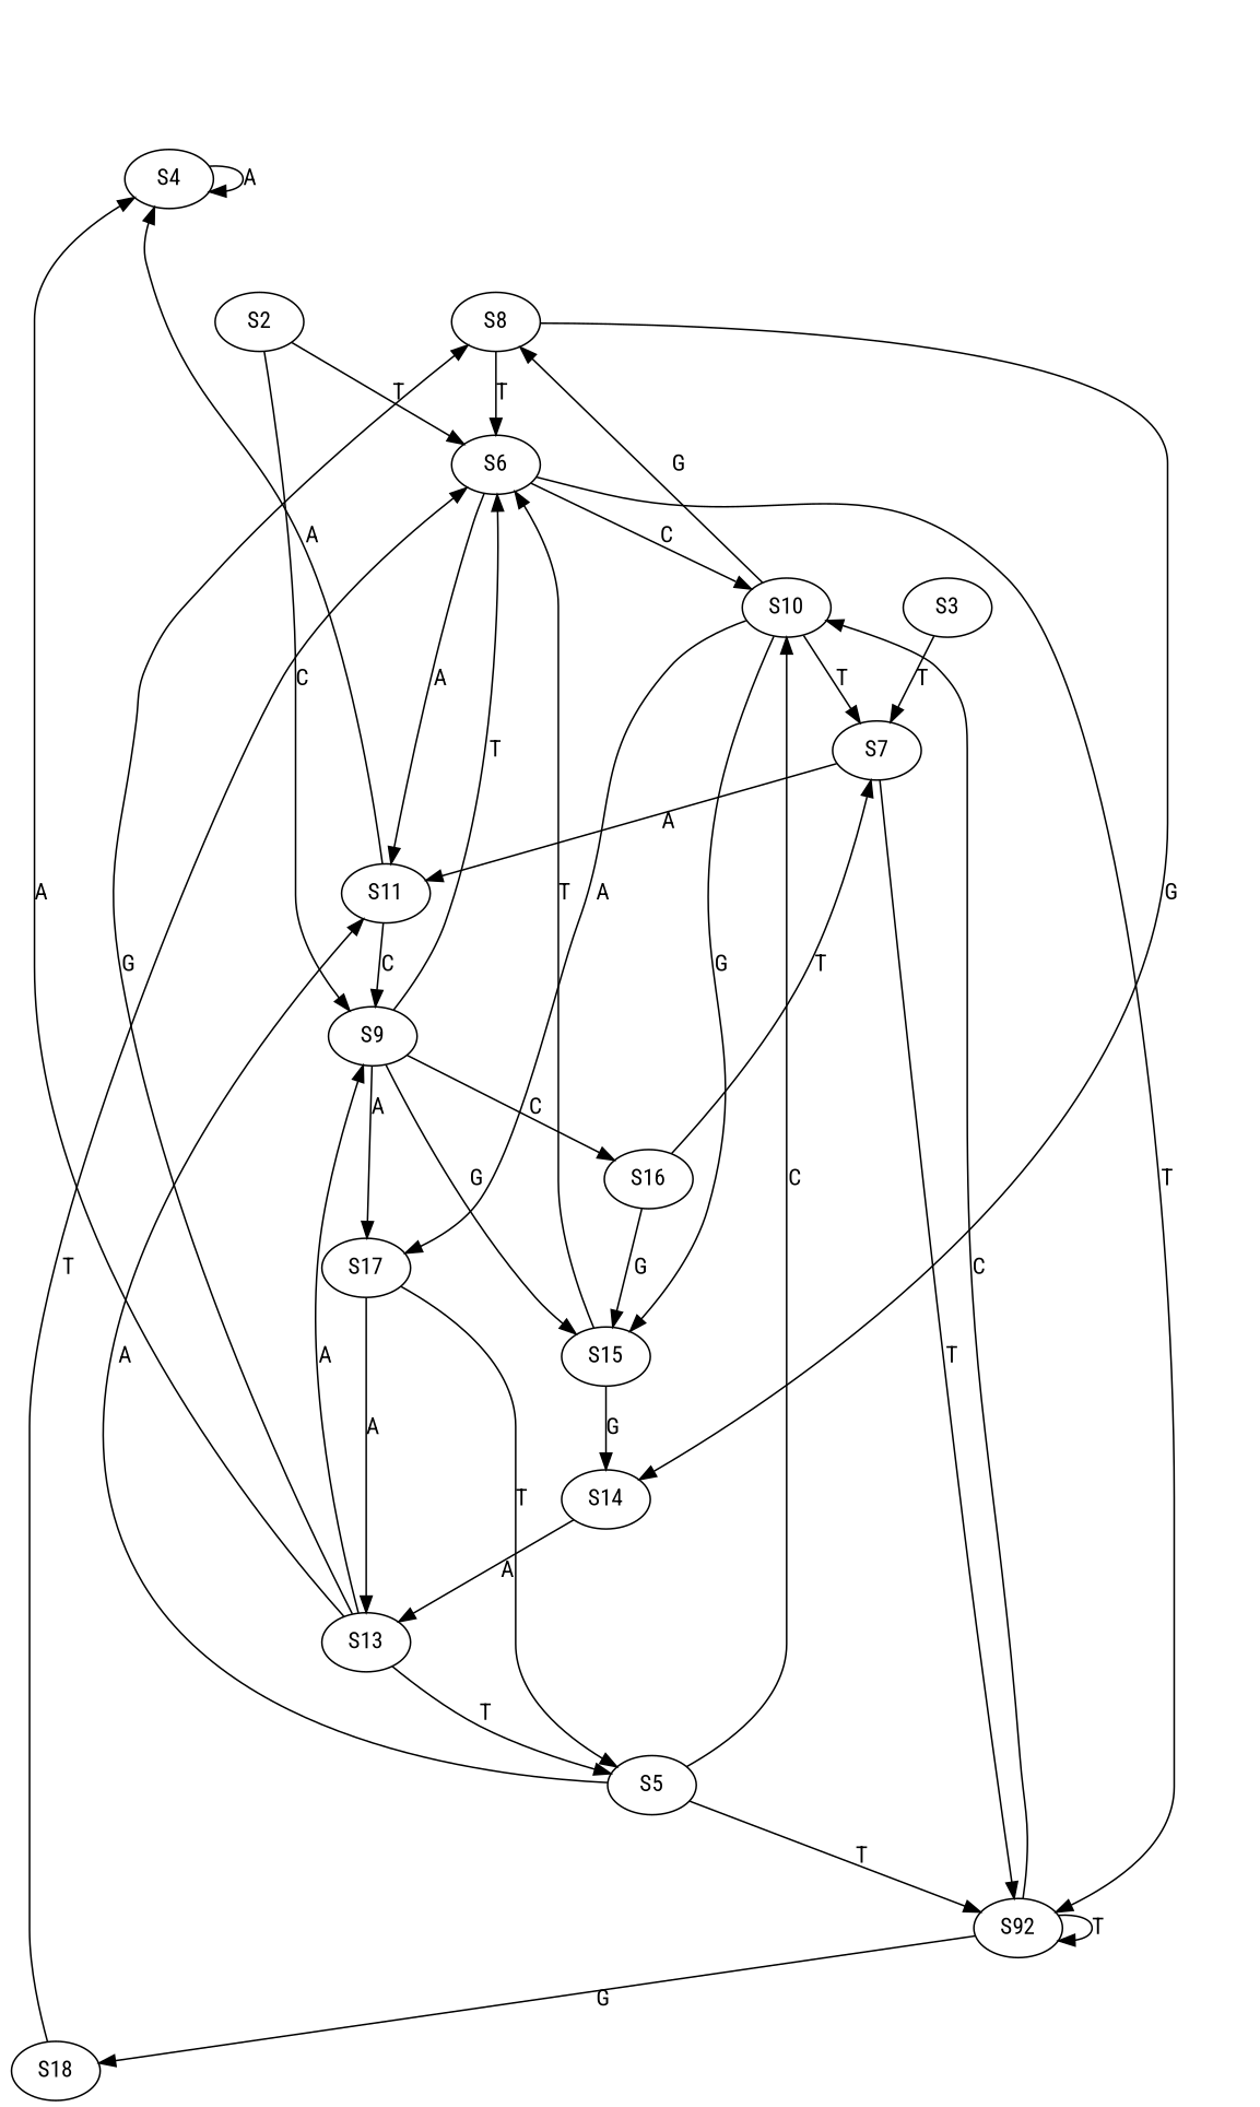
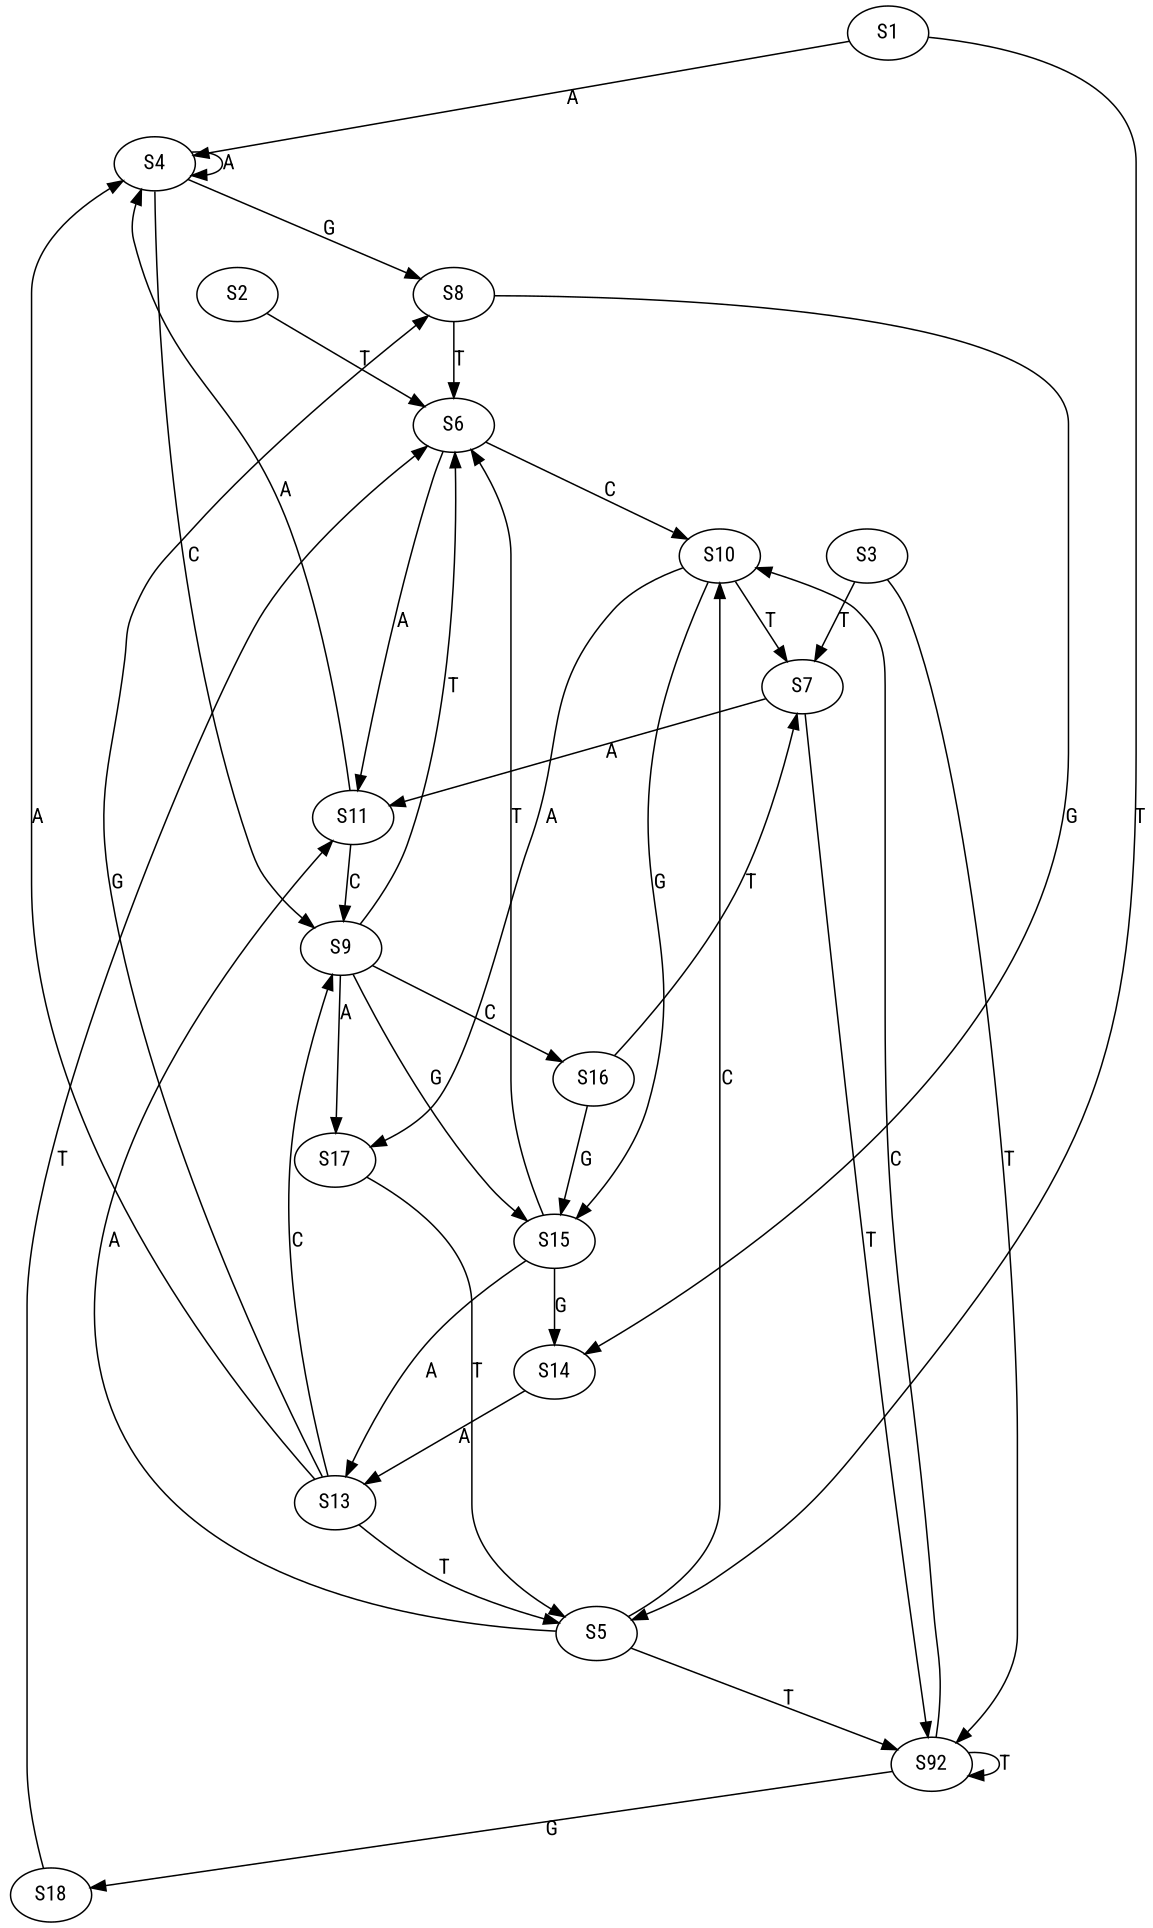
  strict digraph {
    fontname="Roboto Condensed"
    node [fontname="Roboto Condensed"]
    edge [fontname="Roboto Condensed"]
+   S1
    S4
    S5
    S2
    S6
    S3
    S7
    S8
    S9
    S10
    S11
    n12 [label=S92]
    S14
    S15
    S16
    S17
    S18
    S13
+   S1 -> S4 [label=A]
+   S1 -> S5 [label=T]
    S4 -> S4 [label=A]
-   S10 -> S8 [label=G]
-   S2 -> S9 [label=C]
+   S4 -> S8 [label=G]
+   S4 -> S9 [label=C]
    S5 -> S10 [label=C]
    S5 -> S11 [label=A]
    S5 -> n12 [label=T]
    S2 -> S6 [label=T]
    S6 -> S10 [label=C]
    S6 -> S11 [label=A]
-   S6 -> n12 [label=T]
+   S3 -> n12 [label=T]
    S3 -> S7 [label=T]
    S7 -> S11 [label=A]
    S7 -> n12 [label=T]
    S8 -> S6 [label=T]
    S8 -> S14 [label=G]
    S9 -> S6 [label=T]
    S9 -> S15 [label=G]
    S9 -> S16 [label=C]
    S9 -> S17 [label=A]
    S10 -> S7 [label=T]
    S10 -> S15 [label=G]
    S10 -> S17 [label=A]
    S11 -> S4 [label=A]
    S11 -> S9 [label=C]
    n12 -> S10 [label=C]
    n12 -> n12 [label=T]
    n12 -> S18 [label=G]
    S14 -> S13 [label=A]
    S15 -> S6 [label=T]
    S15 -> S14 [label=G]
-   S17 -> S13 [label=A]
+   S15 -> S13 [label=A]
    S16 -> S7 [label=T]
    S16 -> S15 [label=G]
    S17 -> S5 [label=T]
    S18 -> S6 [label=T]
    S13 -> S4 [label=A]
    S13 -> S5 [label=T]
    S13 -> S8 [label=G]
-   S13 -> S9 [label=A]
+   S13 -> S9 [label=C]
  }
